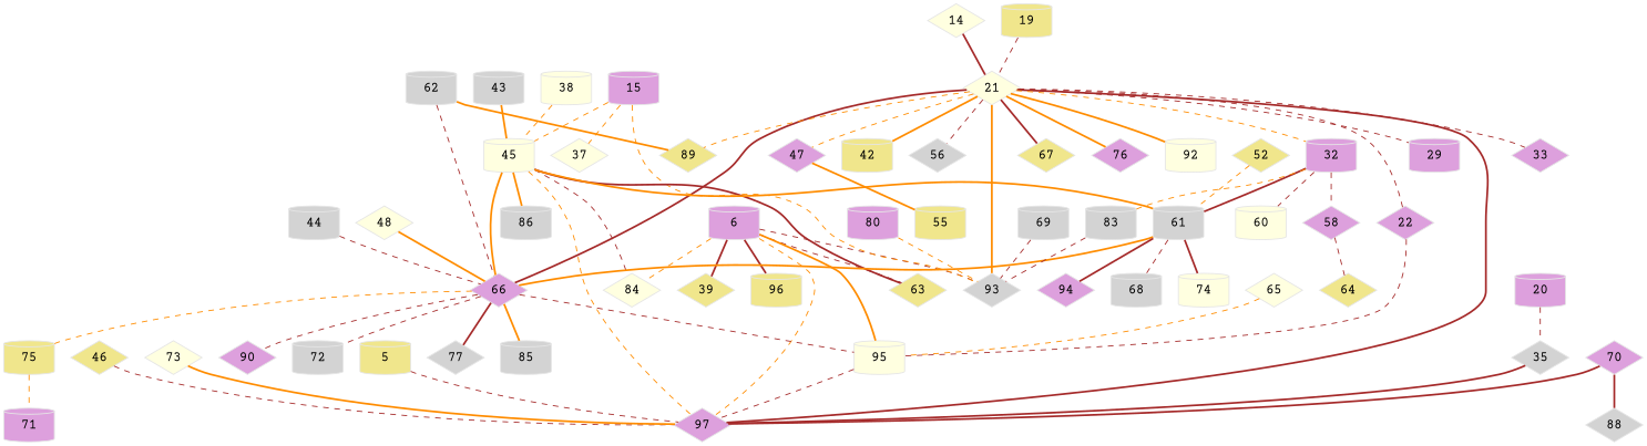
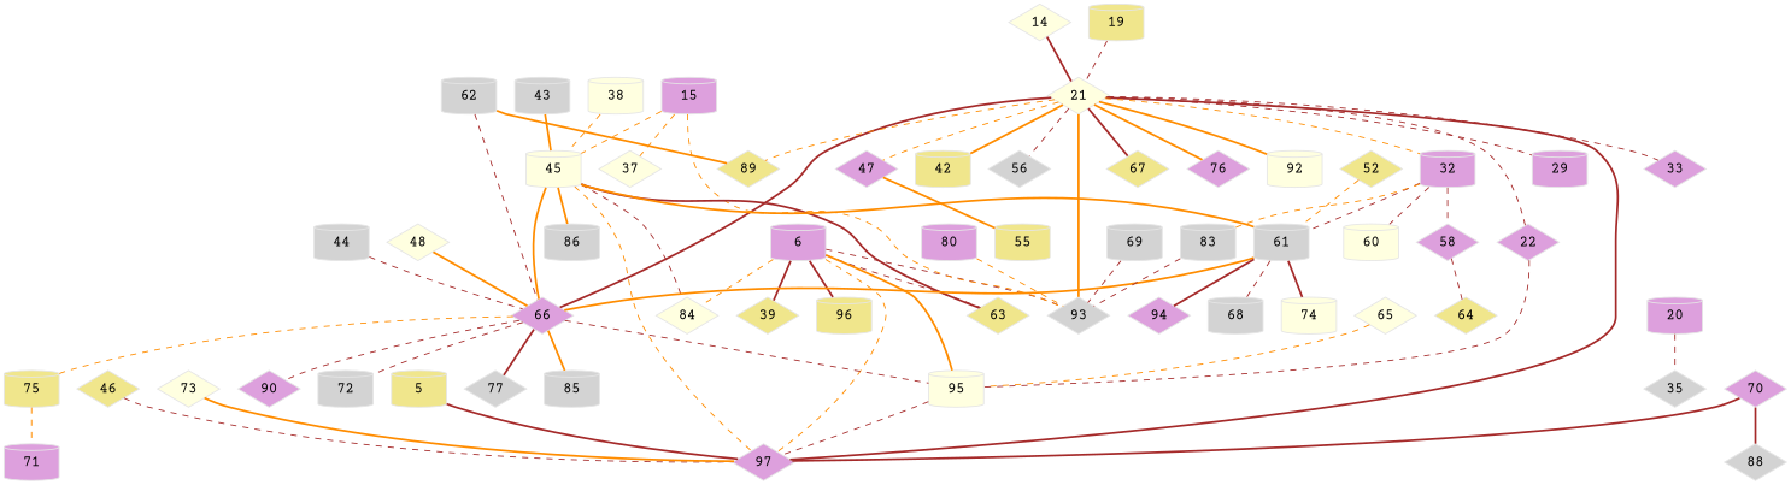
  graph {
    fontname="Courier Prime"
    node [color=gray90 fillcolor=plum fontname="Courier Prime" shape=diamond style=filled]
    edge [color=brown fontname="Courier Prime" style=dashed]
    97 [super="+71+26+40"]
    5 [fillcolor=khaki shape=cylinder]
    6 [shape=cylinder]
    39 [fillcolor=khaki]
    63 [fillcolor=khaki super="+27+57"]
    84 [fillcolor=lightyellow super="+25"]
    93 [fillcolor=lightgrey super="+81+91"]
    95 [fillcolor=lightyellow shape=cylinder super="+54+87+49"]
    96 [fillcolor=khaki shape=cylinder]
    21 [fillcolor=lightyellow super="+3"]
    22
    29 [shape=cylinder]
    32 [shape=cylinder super="+23+10"]
    33
    42 [fillcolor=khaki shape=cylinder]
    47
    56 [fillcolor=lightgrey]
    66 [super="+28+31+59"]
    67 [fillcolor=khaki]
    76
    89 [fillcolor=khaki]
    92 [fillcolor=lightyellow shape=cylinder super="+82"]
    14 [fillcolor=lightyellow]
    15 [shape=cylinder]
    37 [fillcolor=lightyellow]
    45 [fillcolor=lightyellow shape=cylinder super="+7"]
    61 [fillcolor=lightgrey shape=cylinder super="+50+41"]
    86 [fillcolor=lightgrey shape=cylinder]
    19 [fillcolor=khaki shape=cylinder]
    35 [fillcolor=lightgrey super="+16"]
    20 [shape=cylinder]
    58 [super="+34"]
    60 [fillcolor=lightyellow shape=cylinder]
    83 [fillcolor=lightgrey shape=cylinder super="+36"]
    55 [fillcolor=khaki shape=cylinder]
    72 [fillcolor=lightgrey shape=cylinder]
    75 [fillcolor=khaki shape=cylinder]
    77 [fillcolor=lightgrey]
    85 [fillcolor=lightgrey shape=cylinder]
    90 [super="+17"]
    64 [fillcolor=khaki]
    68 [fillcolor=lightgrey shape=cylinder]
    74 [fillcolor=lightyellow shape=cylinder]
    94
    38 [fillcolor=lightyellow shape=cylinder]
    43 [fillcolor=lightgrey shape=cylinder]
    44 [fillcolor=lightgrey shape=cylinder]
    46 [fillcolor=khaki]
    48 [fillcolor=lightyellow]
    52 [fillcolor=khaki]
    62 [fillcolor=lightgrey shape=cylinder]
    65 [fillcolor=lightyellow]
    n53 [label=71 shape=cylinder]
    69 [fillcolor=lightgrey shape=cylinder]
    70
    88 [fillcolor=lightgrey]
    73 [fillcolor=lightyellow]
    80 [shape=cylinder]
-   5 -- 97
+   5 -- 97 [style=bold]
    6 -- 97 [color=darkorange]
    6 -- 39 [style=bold]
    6 -- 63 [weight=2]
    6 -- 84 [color=darkorange]
    6 -- 93
    6 -- 95 [color=darkorange style=bold]
    6 -- 96 [style=bold]
    95 -- 97
    21 -- 97 [style=bold weight=2]
    21 -- 93 [color=darkorange style=bold weight=6]
    21 -- 22
    21 -- 29
    21 -- 32 [color=darkorange weight=3]
    21 -- 33
    21 -- 42 [color=darkorange style=bold]
    21 -- 47 [color=darkorange]
    21 -- 56
    21 -- 66 [style=bold weight=5]
    21 -- 67 [style=bold]
    21 -- 76 [color=darkorange style=bold]
    21 -- 89 [color=darkorange]
    21 -- 92 [color=darkorange style=bold weight=2]
    22 -- 95
-   32 -- 61 [style=bold]
+   32 -- 61
    32 -- 58
    32 -- 60
    32 -- 83 [color=darkorange]
    47 -- 55 [color=darkorange style=bold]
    66 -- 95 [weight=2]
    66 -- 72
    66 -- 75 [color=darkorange]
    66 -- 77 [style=bold]
    66 -- 85 [color=darkorange style=bold]
    66 -- 90
    14 -- 21 [style=bold]
    15 -- 93 [color=darkorange weight=2]
    15 -- 37 [color=darkorange]
    15 -- 45 [color=darkorange]
    45 -- 97 [color=darkorange weight=3]
    45 -- 63 [style=bold]
    45 -- 84
    45 -- 66 [color=darkorange style=bold weight=2]
    45 -- 61 [color=darkorange style=bold weight=2]
    45 -- 86 [color=darkorange style=bold]
    61 -- 66 [color=darkorange style=bold]
    61 -- 68
    61 -- 74 [style=bold]
    61 -- 94 [style=bold]
    19 -- 21
-   35 -- 97 [style=bold]
    20 -- 35
    58 -- 64
    83 -- 93
    75 -- n53 [color=darkorange]
    38 -- 45 [color=darkorange]
    43 -- 45 [color=darkorange style=bold]
    44 -- 66
    46 -- 97
    48 -- 66 [color=darkorange style=bold]
    52 -- 61 [color=darkorange]
    62 -- 66
    62 -- 89 [color=darkorange style=bold]
    65 -- 95 [color=darkorange]
    69 -- 93
    70 -- 97 [style=bold]
    70 -- 88 [style=bold]
    73 -- 97 [color=darkorange style=bold]
    80 -- 93 [color=darkorange]
  }
